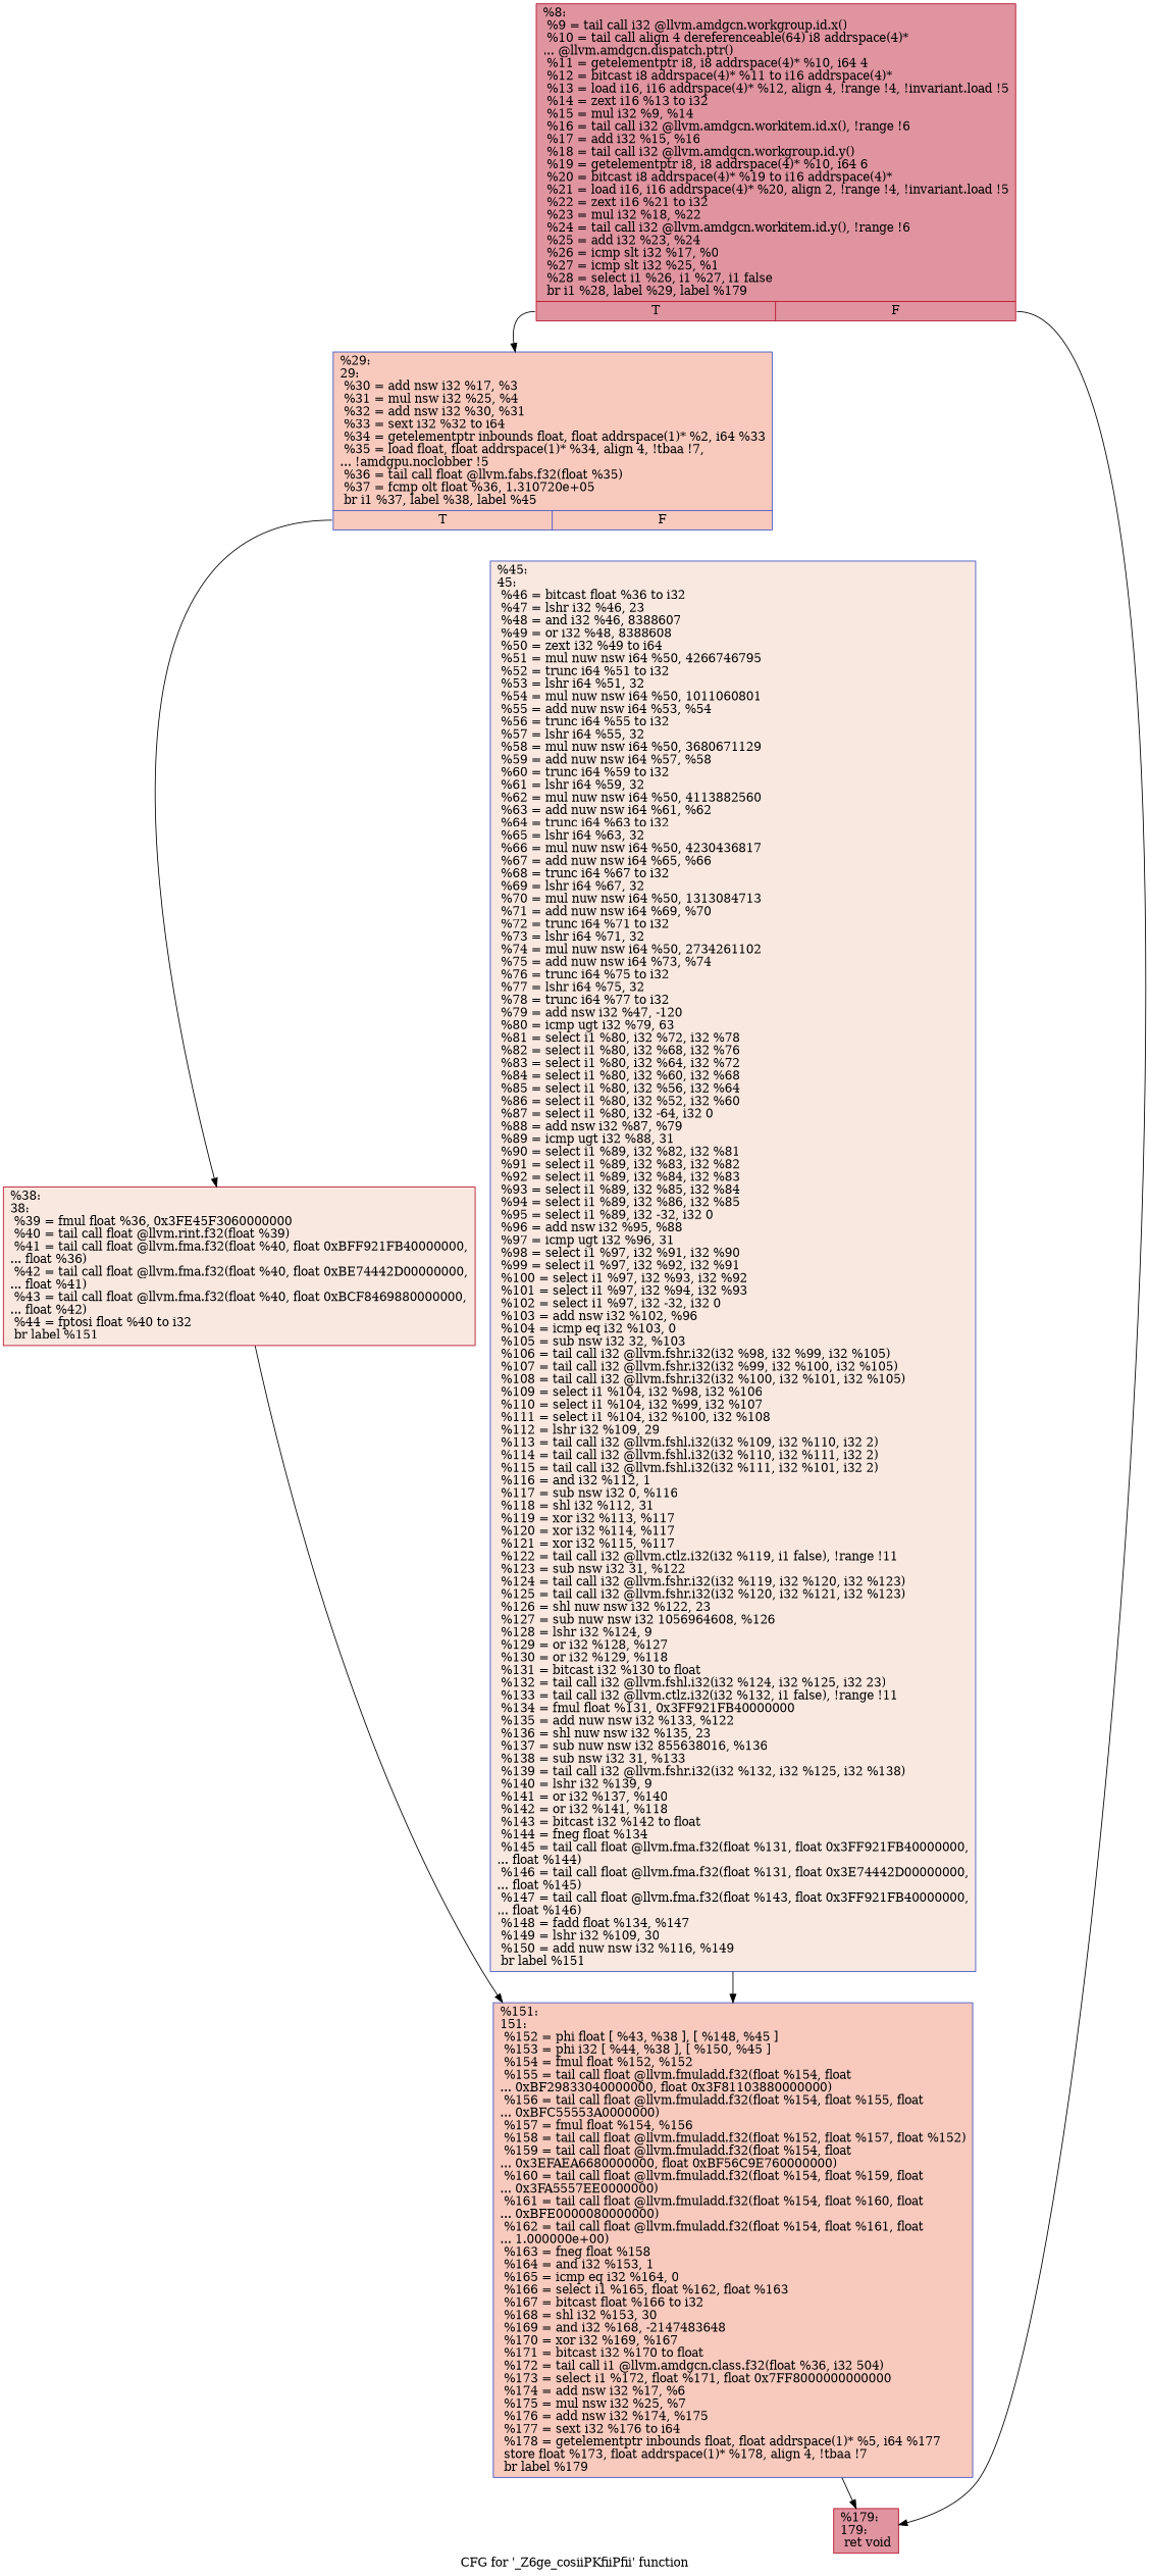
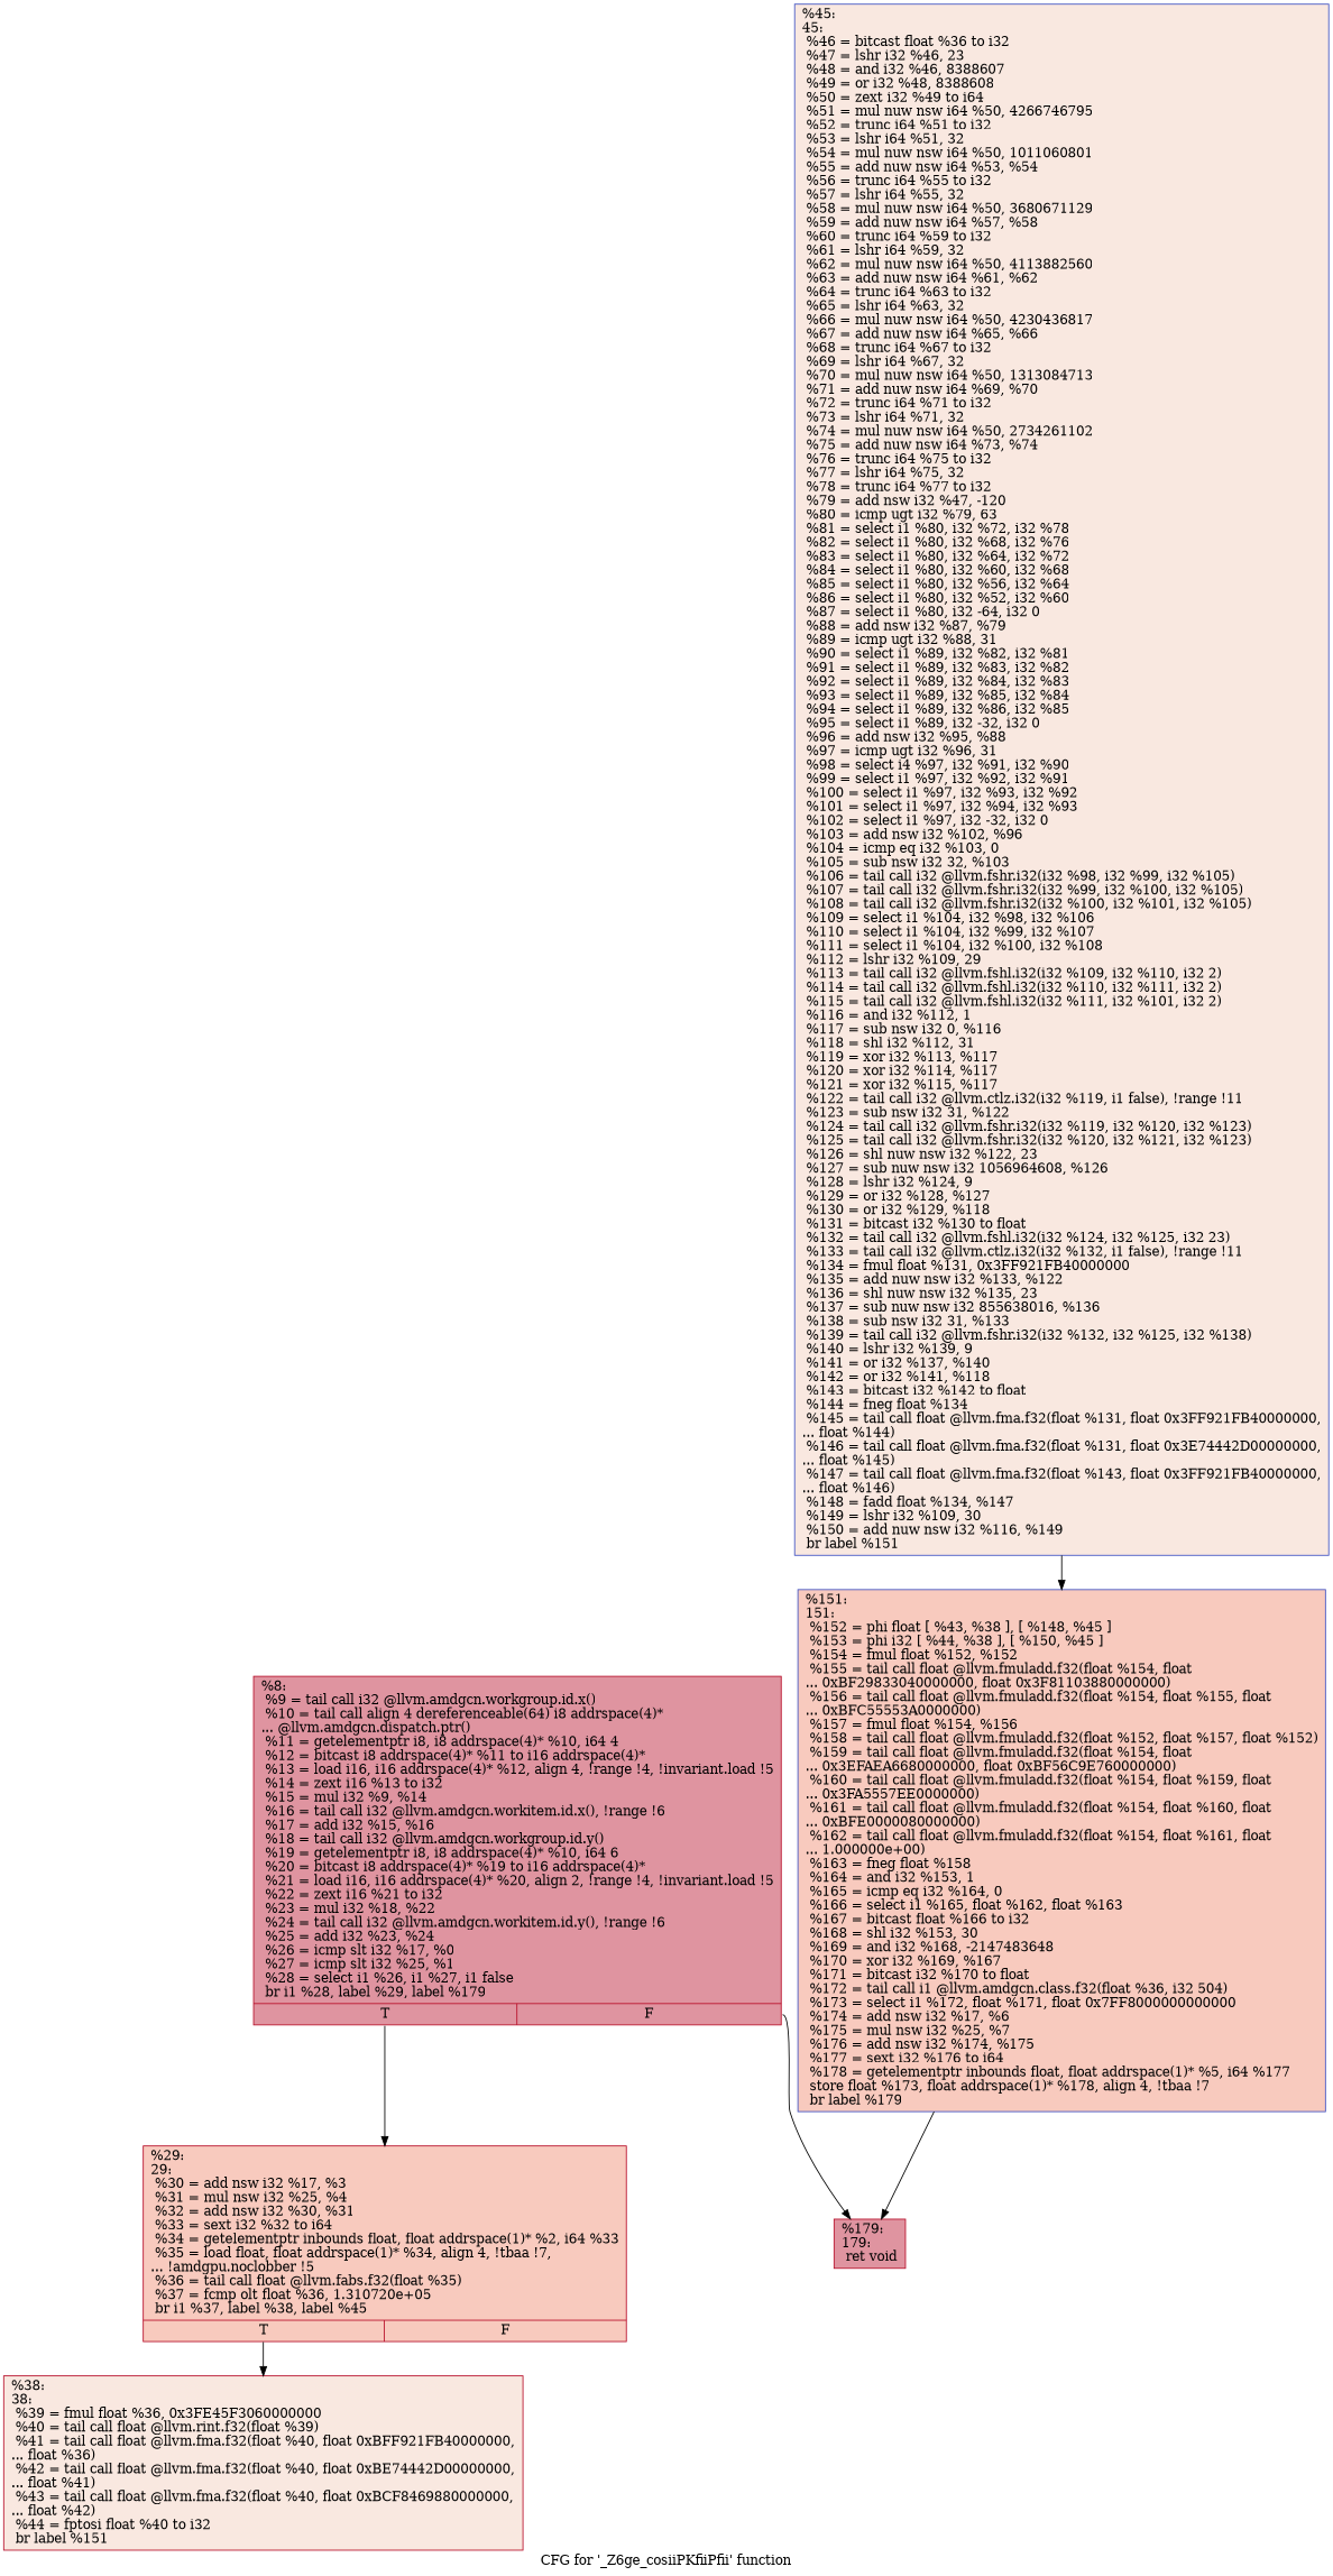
  digraph {
    label="CFG for '_Z6ge_cosiiPKfiiPfii' function"
    node [color="#b70d28ff" fillcolor="#b70d2870" shape=record style=filled]
    n1 [label="{%8:\l  %9 = tail call i32 @llvm.amdgcn.workgroup.id.x()\l  %10 = tail call align 4 dereferenceable(64) i8 addrspace(4)*\l... @llvm.amdgcn.dispatch.ptr()\l  %11 = getelementptr i8, i8 addrspace(4)* %10, i64 4\l  %12 = bitcast i8 addrspace(4)* %11 to i16 addrspace(4)*\l  %13 = load i16, i16 addrspace(4)* %12, align 4, !range !4, !invariant.load !5\l  %14 = zext i16 %13 to i32\l  %15 = mul i32 %9, %14\l  %16 = tail call i32 @llvm.amdgcn.workitem.id.x(), !range !6\l  %17 = add i32 %15, %16\l  %18 = tail call i32 @llvm.amdgcn.workgroup.id.y()\l  %19 = getelementptr i8, i8 addrspace(4)* %10, i64 6\l  %20 = bitcast i8 addrspace(4)* %19 to i16 addrspace(4)*\l  %21 = load i16, i16 addrspace(4)* %20, align 2, !range !4, !invariant.load !5\l  %22 = zext i16 %21 to i32\l  %23 = mul i32 %18, %22\l  %24 = tail call i32 @llvm.amdgcn.workitem.id.y(), !range !6\l  %25 = add i32 %23, %24\l  %26 = icmp slt i32 %17, %0\l  %27 = icmp slt i32 %25, %1\l  %28 = select i1 %26, i1 %27, i1 false\l  br i1 %28, label %29, label %179\l|{<s0>T|<s1>F}}"]
-   n2 [color="#3d50c3ff" fillcolor="#ef886b70" label="{%29:\l29:                                               \l  %30 = add nsw i32 %17, %3\l  %31 = mul nsw i32 %25, %4\l  %32 = add nsw i32 %30, %31\l  %33 = sext i32 %32 to i64\l  %34 = getelementptr inbounds float, float addrspace(1)* %2, i64 %33\l  %35 = load float, float addrspace(1)* %34, align 4, !tbaa !7,\l... !amdgpu.noclobber !5\l  %36 = tail call float @llvm.fabs.f32(float %35)\l  %37 = fcmp olt float %36, 1.310720e+05\l  br i1 %37, label %38, label %45\l|{<s0>T|<s1>F}}"]
+   n2 [fillcolor="#ef886b70" label="{%29:\l29:                                               \l  %30 = add nsw i32 %17, %3\l  %31 = mul nsw i32 %25, %4\l  %32 = add nsw i32 %30, %31\l  %33 = sext i32 %32 to i64\l  %34 = getelementptr inbounds float, float addrspace(1)* %2, i64 %33\l  %35 = load float, float addrspace(1)* %34, align 4, !tbaa !7,\l... !amdgpu.noclobber !5\l  %36 = tail call float @llvm.fabs.f32(float %35)\l  %37 = fcmp olt float %36, 1.310720e+05\l  br i1 %37, label %38, label %45\l|{<s0>T|<s1>F}}"]
    n3 [label="{%179:\l179:                                              \l  ret void\l}"]
    n4 [fillcolor="#f1ccb870" label="{%38:\l38:                                               \l  %39 = fmul float %36, 0x3FE45F3060000000\l  %40 = tail call float @llvm.rint.f32(float %39)\l  %41 = tail call float @llvm.fma.f32(float %40, float 0xBFF921FB40000000,\l... float %36)\l  %42 = tail call float @llvm.fma.f32(float %40, float 0xBE74442D00000000,\l... float %41)\l  %43 = tail call float @llvm.fma.f32(float %40, float 0xBCF8469880000000,\l... float %42)\l  %44 = fptosi float %40 to i32\l  br label %151\l}"]
    n5 [color="#3d50c3ff" fillcolor="#ef886b70" label="{%151:\l151:                                              \l  %152 = phi float [ %43, %38 ], [ %148, %45 ]\l  %153 = phi i32 [ %44, %38 ], [ %150, %45 ]\l  %154 = fmul float %152, %152\l  %155 = tail call float @llvm.fmuladd.f32(float %154, float\l... 0xBF29833040000000, float 0x3F81103880000000)\l  %156 = tail call float @llvm.fmuladd.f32(float %154, float %155, float\l... 0xBFC55553A0000000)\l  %157 = fmul float %154, %156\l  %158 = tail call float @llvm.fmuladd.f32(float %152, float %157, float %152)\l  %159 = tail call float @llvm.fmuladd.f32(float %154, float\l... 0x3EFAEA6680000000, float 0xBF56C9E760000000)\l  %160 = tail call float @llvm.fmuladd.f32(float %154, float %159, float\l... 0x3FA5557EE0000000)\l  %161 = tail call float @llvm.fmuladd.f32(float %154, float %160, float\l... 0xBFE0000080000000)\l  %162 = tail call float @llvm.fmuladd.f32(float %154, float %161, float\l... 1.000000e+00)\l  %163 = fneg float %158\l  %164 = and i32 %153, 1\l  %165 = icmp eq i32 %164, 0\l  %166 = select i1 %165, float %162, float %163\l  %167 = bitcast float %166 to i32\l  %168 = shl i32 %153, 30\l  %169 = and i32 %168, -2147483648\l  %170 = xor i32 %169, %167\l  %171 = bitcast i32 %170 to float\l  %172 = tail call i1 @llvm.amdgcn.class.f32(float %36, i32 504)\l  %173 = select i1 %172, float %171, float 0x7FF8000000000000\l  %174 = add nsw i32 %17, %6\l  %175 = mul nsw i32 %25, %7\l  %176 = add nsw i32 %174, %175\l  %177 = sext i32 %176 to i64\l  %178 = getelementptr inbounds float, float addrspace(1)* %5, i64 %177\l  store float %173, float addrspace(1)* %178, align 4, !tbaa !7\l  br label %179\l}"]
-   n6 [color="#3d50c3ff" fillcolor="#f1ccb870" label="{%45:\l45:                                               \l  %46 = bitcast float %36 to i32\l  %47 = lshr i32 %46, 23\l  %48 = and i32 %46, 8388607\l  %49 = or i32 %48, 8388608\l  %50 = zext i32 %49 to i64\l  %51 = mul nuw nsw i64 %50, 4266746795\l  %52 = trunc i64 %51 to i32\l  %53 = lshr i64 %51, 32\l  %54 = mul nuw nsw i64 %50, 1011060801\l  %55 = add nuw nsw i64 %53, %54\l  %56 = trunc i64 %55 to i32\l  %57 = lshr i64 %55, 32\l  %58 = mul nuw nsw i64 %50, 3680671129\l  %59 = add nuw nsw i64 %57, %58\l  %60 = trunc i64 %59 to i32\l  %61 = lshr i64 %59, 32\l  %62 = mul nuw nsw i64 %50, 4113882560\l  %63 = add nuw nsw i64 %61, %62\l  %64 = trunc i64 %63 to i32\l  %65 = lshr i64 %63, 32\l  %66 = mul nuw nsw i64 %50, 4230436817\l  %67 = add nuw nsw i64 %65, %66\l  %68 = trunc i64 %67 to i32\l  %69 = lshr i64 %67, 32\l  %70 = mul nuw nsw i64 %50, 1313084713\l  %71 = add nuw nsw i64 %69, %70\l  %72 = trunc i64 %71 to i32\l  %73 = lshr i64 %71, 32\l  %74 = mul nuw nsw i64 %50, 2734261102\l  %75 = add nuw nsw i64 %73, %74\l  %76 = trunc i64 %75 to i32\l  %77 = lshr i64 %75, 32\l  %78 = trunc i64 %77 to i32\l  %79 = add nsw i32 %47, -120\l  %80 = icmp ugt i32 %79, 63\l  %81 = select i1 %80, i32 %72, i32 %78\l  %82 = select i1 %80, i32 %68, i32 %76\l  %83 = select i1 %80, i32 %64, i32 %72\l  %84 = select i1 %80, i32 %60, i32 %68\l  %85 = select i1 %80, i32 %56, i32 %64\l  %86 = select i1 %80, i32 %52, i32 %60\l  %87 = select i1 %80, i32 -64, i32 0\l  %88 = add nsw i32 %87, %79\l  %89 = icmp ugt i32 %88, 31\l  %90 = select i1 %89, i32 %82, i32 %81\l  %91 = select i1 %89, i32 %83, i32 %82\l  %92 = select i1 %89, i32 %84, i32 %83\l  %93 = select i1 %89, i32 %85, i32 %84\l  %94 = select i1 %89, i32 %86, i32 %85\l  %95 = select i1 %89, i32 -32, i32 0\l  %96 = add nsw i32 %95, %88\l  %97 = icmp ugt i32 %96, 31\l  %98 = select i1 %97, i32 %91, i32 %90\l  %99 = select i1 %97, i32 %92, i32 %91\l  %100 = select i1 %97, i32 %93, i32 %92\l  %101 = select i1 %97, i32 %94, i32 %93\l  %102 = select i1 %97, i32 -32, i32 0\l  %103 = add nsw i32 %102, %96\l  %104 = icmp eq i32 %103, 0\l  %105 = sub nsw i32 32, %103\l  %106 = tail call i32 @llvm.fshr.i32(i32 %98, i32 %99, i32 %105)\l  %107 = tail call i32 @llvm.fshr.i32(i32 %99, i32 %100, i32 %105)\l  %108 = tail call i32 @llvm.fshr.i32(i32 %100, i32 %101, i32 %105)\l  %109 = select i1 %104, i32 %98, i32 %106\l  %110 = select i1 %104, i32 %99, i32 %107\l  %111 = select i1 %104, i32 %100, i32 %108\l  %112 = lshr i32 %109, 29\l  %113 = tail call i32 @llvm.fshl.i32(i32 %109, i32 %110, i32 2)\l  %114 = tail call i32 @llvm.fshl.i32(i32 %110, i32 %111, i32 2)\l  %115 = tail call i32 @llvm.fshl.i32(i32 %111, i32 %101, i32 2)\l  %116 = and i32 %112, 1\l  %117 = sub nsw i32 0, %116\l  %118 = shl i32 %112, 31\l  %119 = xor i32 %113, %117\l  %120 = xor i32 %114, %117\l  %121 = xor i32 %115, %117\l  %122 = tail call i32 @llvm.ctlz.i32(i32 %119, i1 false), !range !11\l  %123 = sub nsw i32 31, %122\l  %124 = tail call i32 @llvm.fshr.i32(i32 %119, i32 %120, i32 %123)\l  %125 = tail call i32 @llvm.fshr.i32(i32 %120, i32 %121, i32 %123)\l  %126 = shl nuw nsw i32 %122, 23\l  %127 = sub nuw nsw i32 1056964608, %126\l  %128 = lshr i32 %124, 9\l  %129 = or i32 %128, %127\l  %130 = or i32 %129, %118\l  %131 = bitcast i32 %130 to float\l  %132 = tail call i32 @llvm.fshl.i32(i32 %124, i32 %125, i32 23)\l  %133 = tail call i32 @llvm.ctlz.i32(i32 %132, i1 false), !range !11\l  %134 = fmul float %131, 0x3FF921FB40000000\l  %135 = add nuw nsw i32 %133, %122\l  %136 = shl nuw nsw i32 %135, 23\l  %137 = sub nuw nsw i32 855638016, %136\l  %138 = sub nsw i32 31, %133\l  %139 = tail call i32 @llvm.fshr.i32(i32 %132, i32 %125, i32 %138)\l  %140 = lshr i32 %139, 9\l  %141 = or i32 %137, %140\l  %142 = or i32 %141, %118\l  %143 = bitcast i32 %142 to float\l  %144 = fneg float %134\l  %145 = tail call float @llvm.fma.f32(float %131, float 0x3FF921FB40000000,\l... float %144)\l  %146 = tail call float @llvm.fma.f32(float %131, float 0x3E74442D00000000,\l... float %145)\l  %147 = tail call float @llvm.fma.f32(float %143, float 0x3FF921FB40000000,\l... float %146)\l  %148 = fadd float %134, %147\l  %149 = lshr i32 %109, 30\l  %150 = add nuw nsw i32 %116, %149\l  br label %151\l}"]
+   n6 [color="#3d50c3ff" fillcolor="#f1ccb870" label="{%45:\l45:                                               \l  %46 = bitcast float %36 to i32\l  %47 = lshr i32 %46, 23\l  %48 = and i32 %46, 8388607\l  %49 = or i32 %48, 8388608\l  %50 = zext i32 %49 to i64\l  %51 = mul nuw nsw i64 %50, 4266746795\l  %52 = trunc i64 %51 to i32\l  %53 = lshr i64 %51, 32\l  %54 = mul nuw nsw i64 %50, 1011060801\l  %55 = add nuw nsw i64 %53, %54\l  %56 = trunc i64 %55 to i32\l  %57 = lshr i64 %55, 32\l  %58 = mul nuw nsw i64 %50, 3680671129\l  %59 = add nuw nsw i64 %57, %58\l  %60 = trunc i64 %59 to i32\l  %61 = lshr i64 %59, 32\l  %62 = mul nuw nsw i64 %50, 4113882560\l  %63 = add nuw nsw i64 %61, %62\l  %64 = trunc i64 %63 to i32\l  %65 = lshr i64 %63, 32\l  %66 = mul nuw nsw i64 %50, 4230436817\l  %67 = add nuw nsw i64 %65, %66\l  %68 = trunc i64 %67 to i32\l  %69 = lshr i64 %67, 32\l  %70 = mul nuw nsw i64 %50, 1313084713\l  %71 = add nuw nsw i64 %69, %70\l  %72 = trunc i64 %71 to i32\l  %73 = lshr i64 %71, 32\l  %74 = mul nuw nsw i64 %50, 2734261102\l  %75 = add nuw nsw i64 %73, %74\l  %76 = trunc i64 %75 to i32\l  %77 = lshr i64 %75, 32\l  %78 = trunc i64 %77 to i32\l  %79 = add nsw i32 %47, -120\l  %80 = icmp ugt i32 %79, 63\l  %81 = select i1 %80, i32 %72, i32 %78\l  %82 = select i1 %80, i32 %68, i32 %76\l  %83 = select i1 %80, i32 %64, i32 %72\l  %84 = select i1 %80, i32 %60, i32 %68\l  %85 = select i1 %80, i32 %56, i32 %64\l  %86 = select i1 %80, i32 %52, i32 %60\l  %87 = select i1 %80, i32 -64, i32 0\l  %88 = add nsw i32 %87, %79\l  %89 = icmp ugt i32 %88, 31\l  %90 = select i1 %89, i32 %82, i32 %81\l  %91 = select i1 %89, i32 %83, i32 %82\l  %92 = select i1 %89, i32 %84, i32 %83\l  %93 = select i1 %89, i32 %85, i32 %84\l  %94 = select i1 %89, i32 %86, i32 %85\l  %95 = select i1 %89, i32 -32, i32 0\l  %96 = add nsw i32 %95, %88\l  %97 = icmp ugt i32 %96, 31\l  %98 = select i4 %97, i32 %91, i32 %90\l  %99 = select i1 %97, i32 %92, i32 %91\l  %100 = select i1 %97, i32 %93, i32 %92\l  %101 = select i1 %97, i32 %94, i32 %93\l  %102 = select i1 %97, i32 -32, i32 0\l  %103 = add nsw i32 %102, %96\l  %104 = icmp eq i32 %103, 0\l  %105 = sub nsw i32 32, %103\l  %106 = tail call i32 @llvm.fshr.i32(i32 %98, i32 %99, i32 %105)\l  %107 = tail call i32 @llvm.fshr.i32(i32 %99, i32 %100, i32 %105)\l  %108 = tail call i32 @llvm.fshr.i32(i32 %100, i32 %101, i32 %105)\l  %109 = select i1 %104, i32 %98, i32 %106\l  %110 = select i1 %104, i32 %99, i32 %107\l  %111 = select i1 %104, i32 %100, i32 %108\l  %112 = lshr i32 %109, 29\l  %113 = tail call i32 @llvm.fshl.i32(i32 %109, i32 %110, i32 2)\l  %114 = tail call i32 @llvm.fshl.i32(i32 %110, i32 %111, i32 2)\l  %115 = tail call i32 @llvm.fshl.i32(i32 %111, i32 %101, i32 2)\l  %116 = and i32 %112, 1\l  %117 = sub nsw i32 0, %116\l  %118 = shl i32 %112, 31\l  %119 = xor i32 %113, %117\l  %120 = xor i32 %114, %117\l  %121 = xor i32 %115, %117\l  %122 = tail call i32 @llvm.ctlz.i32(i32 %119, i1 false), !range !11\l  %123 = sub nsw i32 31, %122\l  %124 = tail call i32 @llvm.fshr.i32(i32 %119, i32 %120, i32 %123)\l  %125 = tail call i32 @llvm.fshr.i32(i32 %120, i32 %121, i32 %123)\l  %126 = shl nuw nsw i32 %122, 23\l  %127 = sub nuw nsw i32 1056964608, %126\l  %128 = lshr i32 %124, 9\l  %129 = or i32 %128, %127\l  %130 = or i32 %129, %118\l  %131 = bitcast i32 %130 to float\l  %132 = tail call i32 @llvm.fshl.i32(i32 %124, i32 %125, i32 23)\l  %133 = tail call i32 @llvm.ctlz.i32(i32 %132, i1 false), !range !11\l  %134 = fmul float %131, 0x3FF921FB40000000\l  %135 = add nuw nsw i32 %133, %122\l  %136 = shl nuw nsw i32 %135, 23\l  %137 = sub nuw nsw i32 855638016, %136\l  %138 = sub nsw i32 31, %133\l  %139 = tail call i32 @llvm.fshr.i32(i32 %132, i32 %125, i32 %138)\l  %140 = lshr i32 %139, 9\l  %141 = or i32 %137, %140\l  %142 = or i32 %141, %118\l  %143 = bitcast i32 %142 to float\l  %144 = fneg float %134\l  %145 = tail call float @llvm.fma.f32(float %131, float 0x3FF921FB40000000,\l... float %144)\l  %146 = tail call float @llvm.fma.f32(float %131, float 0x3E74442D00000000,\l... float %145)\l  %147 = tail call float @llvm.fma.f32(float %143, float 0x3FF921FB40000000,\l... float %146)\l  %148 = fadd float %134, %147\l  %149 = lshr i32 %109, 30\l  %150 = add nuw nsw i32 %116, %149\l  br label %151\l}"]
    n1 -> n2 [tailport=s0]
    n1 -> n3 [tailport=s1]
    n2 -> n4 [tailport=s0]
-   n4 -> n5
    n5 -> n3
    n6 -> n5
  }
